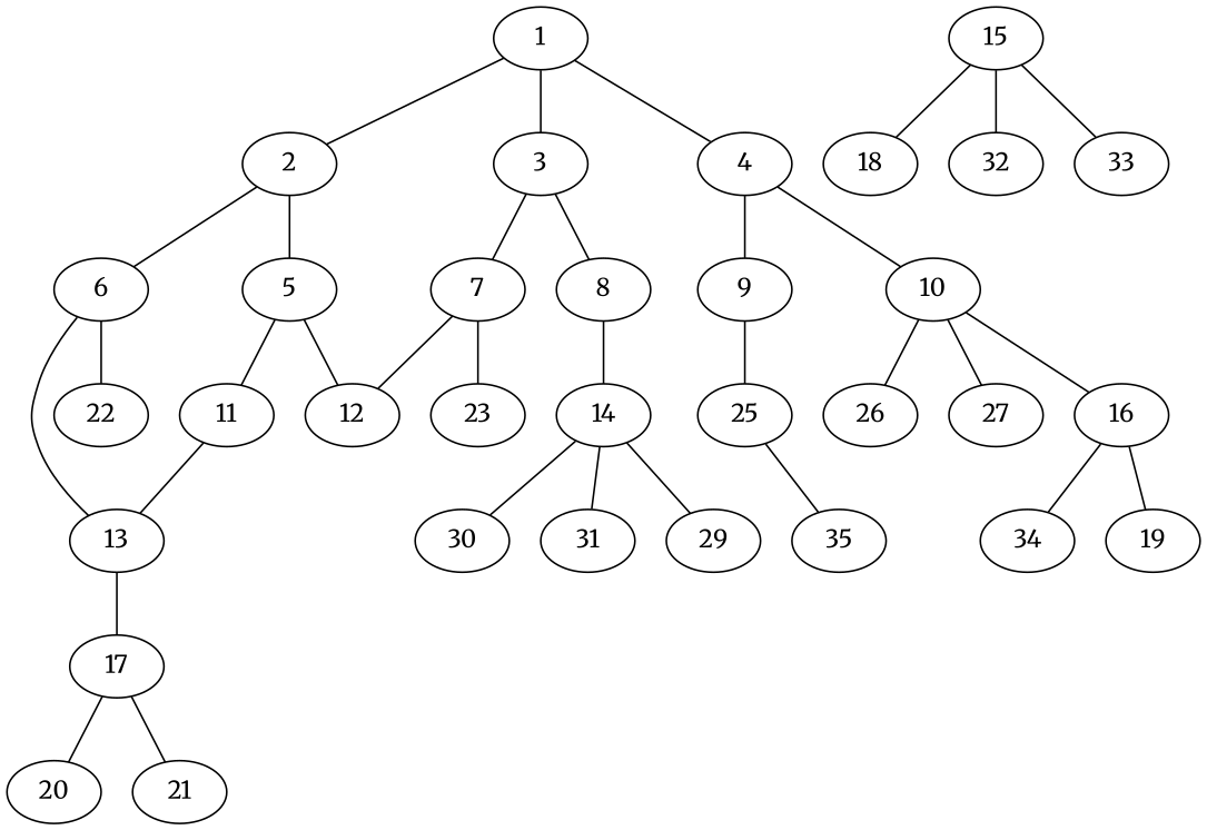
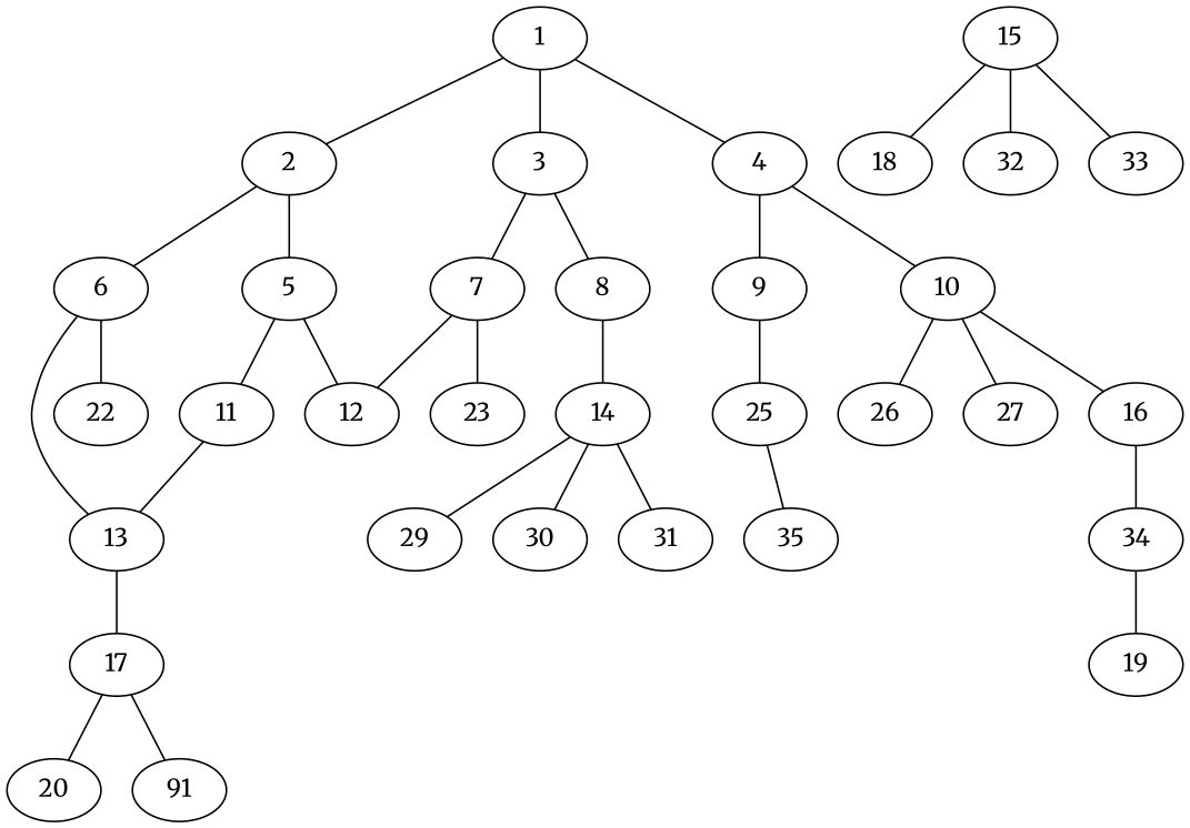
  graph {
    fontname=Merriweather
    node [chem=C fontname=Merriweather]
    edge [fontname=Merriweather valence=1]
    1
    2
    3
    4 [chem=N]
    5
    6
    7
    8 [chem=O]
    9
    10
    11 [chem=O]
    12
    13
    22 [chem=H]
    23 [chem=H]
    14
    25 [chem=H]
    16
    26 [chem=H]
    27 [chem=H]
    17 [chem=N]
    29 [chem=H]
    30 [chem=H]
    31 [chem=H]
    15
    18 [chem=Cl]
    32 [chem=H]
    33 [chem=H]
    35 [chem=H]
    19 [chem=Cl]
    34 [chem=H]
    20 [chem=O]
-   21 [chem=O]
+   21 [chem=O label=91]
    1 -- 2
    1 -- 3 [valence=2]
    1 -- 4
    2 -- 5 [valence=2]
    2 -- 6
    3 -- 7
    3 -- 8
    4 -- 9
    4 -- 10
    5 -- 11
    5 -- 12
    6 -- 13 [valence=2]
    6 -- 22
    7 -- 12 [valence=2]
    7 -- 23
    8 -- 14
    9 -- 25
    10 -- 16
    10 -- 26
    10 -- 27
    11 -- 13
    13 -- 17
    14 -- 29
    14 -- 30
    14 -- 31
    25 -- 35
-   16 -- 19
+   34 -- 19
    16 -- 34
    17 -- 20 [valence=2]
    17 -- 21
    15 -- 18
    15 -- 32
    15 -- 33
  }
